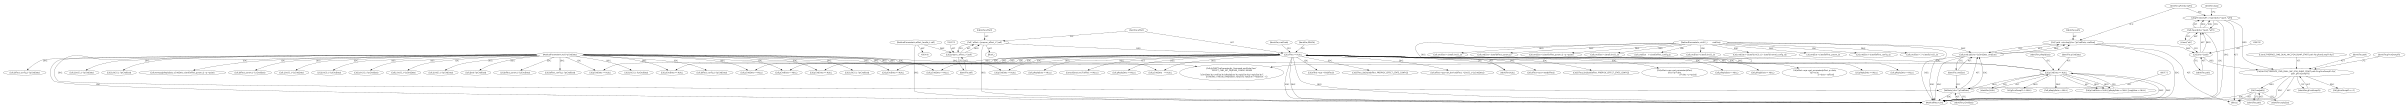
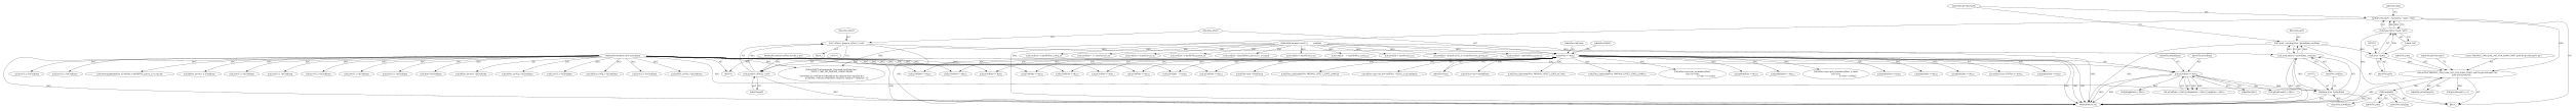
  digraph {
    fontname=Ubuntu
    node [fontname=Ubuntu]
    edge [fontname=Ubuntu]
    n1 [label="(Call,free(path))"]
    n2 [label="(MethodReturn,int)"]
    n3 [label="(Block,)"]
    n4 [label="(Identifier,path)"]
    n5 [label="(Identifier,replySize)"]
    n6 [label="(Call,ALOGV(\"PREPROC_CMD_DUAL_MIC_PCM_DUMP_START: path %s gPcmDumpFh %p\",\n                  path, gPcmDumpFh))"]
    n7 [label="(Identifier,gPcmDumpFh)"]
    n8 [label="(Call,gPcmDumpFh <= 0)"]
    n9 [label="(Call,(char *)path)"]
    n10 [label="(Call,fopen((char *)path, \"wb\"))"]
    n11 [label="(Identifier,path)"]
    n12 [label="(Call,gPcmDumpFh = fopen((char *)path, \"wb\"))"]
    n13 [label="(Literal,\"wb\")"]
    n14 [label="(Call,*path = strndup((char *)pCmdData, cmdSize))"]
    n15 [label="(Call,strndup((char *)pCmdData, cmdSize))"]
    n16 [label="(Identifier,cmdSize)"]
    n17 [label="(SetState,(char *)pCmdData)"]
    n18 [label="(Identifier,pCmdData)"]
    n19 [label="(Call,pCmdData == NULL)"]
    n20 [label="(Identifier,NULL)"]
    n21 [label="(Call,gPcmDumpFh != NULL)"]
    n22 [label="(Call,pReplyData == NULL)"]
    n23 [label="(Call,pCmdData == NULL|| pReplyData == NULL || replySize == NULL)"]
    n24 [label="(MethodParameterIn,void *pCmdData)"]
    n25 [label="(Call,(uint32_t *)pCmdData)"]
    n26 [label="(Call,(uint32_t *)pCmdData)"]
    n27 [label="(Call,memcpy(pReplyData, pCmdData, sizeof(effect_param_t) + p->psize))"]
    n28 [label="(Call,(effect_param_t *) pCmdData)"]
    n29 [label="(Call,(uint32_t *)pCmdData)"]
    n30 [label="(Call,(uint32_t *)pCmdData)"]
    n31 [label="(Call,pCmdData == NULL)"]
    n32 [label="(Call,(uint32_t *)pCmdData)"]
    n33 [label="(Call,(uint32_t *)pCmdData)"]
    n34 [label="(Call,pCmdData == NULL)"]
    n35 [label="(Call,pCmdData == NULL)"]
    n36 [label="(Call,pCmdData == NULL)"]
    n37 [label="(Call,pCmdData == NULL)"]
    n38 [label="(Call,pCmdData == NULL)"]
    n39 [label="(Call,(uint32_t *)pCmdData)"]
    n40 [label="(Call,(bool *)pCmdData)"]
    n41 [label="(Call,(effect_param_t *)pCmdData)"]
    n42 [label="(Call,(effect_config_t *)pCmdData)"]
    n43 [label="(Call,(uint32_t *)pCmdData)"]
    n44 [label="(Call,pCmdData == NULL)"]
    n45 [label="(Call,(effect_config_t *)pCmdData)"]
    n46 [label="(Call,ALOGE(\"PreProcessingFx_Command cmdCode Case: \"\n \"EFFECT_CMD_SET_FEATURE_CONFIG: ERROR\n\"\n \"pCmdData %p cmdSize %d pReplyData %p replySize %p *replySize %d\",\n                        pCmdData, cmdSize, pReplyData, replySize, replySize ? *replySize : -1))"]
    n47 [label="(Call,pCmdData    == NULL)"]
    n48 [label="(Call,(uint32_t *)pCmdData)"]
    n49 [label="(Call,(effect_config_t *)pCmdData)"]
    n50 [label="(Call,pCmdData == NULL)"]
    1000100
    n52 [label="(Call,effect == NULL)"]
    n53 [label="(Call,effect->ops->init(effect))"]
    n54 [label="(Call,Effect_SetState(effect, PREPROC_EFFECT_STATE_CONFIG))"]
    n55 [label="(Call,effect->ops->set_device(effect, *(uint32_t *)pCmdData))"]
    n56 [label="(Identifier,NULL)"]
    n57 [label="(Call,effect->ops->reset(effect))"]
+   n58 [label="(Call,Effect_SetState(effect, PREPROC_EFFECT_STATE_ACTIVE))"]
    n59 [label="(Call,Effect_SetState(effect, PREPROC_EFFECT_STATE_CONFIG))"]
    n60 [label="(Call,effect->ops->set_parameter(effect,\n (void *)p->data,\n                                                                p->data + p->psize))"]
    n61 [label="(Call,pReplyData == NULL)"]
    n62 [label="(Call,pReplyData == NULL)"]
    n63 [label="(Call,effect->ops->get_parameter(effect, p->data,\n &p->vsize,\n                                                       p->data + voffset))"]
    n64 [label="(Call,pReplyData == NULL)"]
    n65 [label="(Call,pReplyData == NULL)"]
    n66 [label="(Call,pReplyData == NULL)"]
    n67 [label="(ControlStructure,if (effect == NULL))"]
    n68 [label="(Call,pReplyData == NULL)"]
    n69 [label="(Call,* effect = (preproc_effect_t *) self)"]
    n70 [label="(Call,(preproc_effect_t *) self)"]
    n71 [label="(Block,)"]
    n72 [label="(Identifier,self)"]
    n73 [label="(MethodParameterIn,effect_handle_t  self)"]
    n74 [label="(MethodParameterIn,uint32_t            cmdSize)"]
    n75 [label="(Call,cmdSize != sizeof(uint32_t))"]
    n76 [label="(Call,cmdSize < sizeof(effect_param_t))"]
    n77 [label="(Call,cmdSize < (sizeof(effect_param_t) + p->psize))"]
    n78 [label="(Call,cmdSize != sizeof(uint32_t))"]
    n79 [label="(Call,cmdSize     != sizeof(effect_config_t))"]
    n80 [label="(Call,cmdSize != sizeof(uint32_t))"]
    n81 [label="(Call,cmdSize != (sizeof(uint32_t) + sizeof(channel_config_t)))"]
    n82 [label="(Call,cmdSize < sizeof(effect_param_t))"]
    n83 [label="(Call,cmdSize != sizeof(effect_config_t))"]
    n84 [label="(Call,cmdSize != 2 * sizeof(uint32_t))"]
    n85 [label="(Identifier,pReplyData)"]
    n86 [label="(Identifier,path)"]
    n87 [label="(Identifier,gPcmDumpFh)"]
    n88 [label="(Literal,\"PREPROC_CMD_DUAL_MIC_PCM_DUMP_START: path %s gPcmDumpFh %p\")"]
    n89 [label="(Identifier,data)"]
    n90 [label="(Identifier,cmdCode)"]
    n91 [label="(Identifier,pCmdData)"]
    n92 [label="(Identifier,effect)"]
    n93 [label="(Identifier,path)"]
    n94 [label="(Identifier,EINVAL)"]
    n95 [label="(Identifier,gPcmDumpFh)"]
    n96 [label="(Identifier,effect)"]
    1000782
    1000775
    1000112
    n1 -> n2 [label="DDG: "]
    n1 -> n3 [label="AST: "]
    n1 -> n4 [label="CFG: "]
    n1 -> n5 [label="CFG: "]
    n4 -> n1 [label="AST: "]
    n6 -> n1 [label="DDG: "]
    n6 -> n2 [label="DDG: "]
    n6 -> n3 [label="AST: "]
    n6 -> n7 [label="CFG: "]
    n6 -> n8 [label="DDG: "]
    n7 -> n6 [label="AST: "]
    n9 -> n6 [label="DDG: "]
    n9 -> n10 [label="AST: "]
    n9 -> n10 [label="DDG: "]
    n9 -> n11 [label="CFG: "]
    n10 -> n2 [label="DDG: "]
    n10 -> n12 [label="AST: "]
    n10 -> n12 [label="DDG: "]
    n10 -> n12 [label="DDG: "]
    n10 -> n13 [label="CFG: "]
    n11 -> n9 [label="AST: "]
    n12 -> n2 [label="DDG: "]
    n12 -> n3 [label="AST: "]
    n12 -> n6 [label="DDG: "]
    n12 -> n10 [label="CFG: "]
    n13 -> n9 [label="CFG: "]
    n13 -> n10 [label="AST: "]
    n14 -> n2 [label="DDG: "]
    n14 -> n3 [label="AST: "]
    n14 -> n9 [label="DDG: "]
    n14 -> n15 [label="CFG: "]
    n15 -> n2 [label="DDG: "]
    n15 -> n2 [label="DDG: "]
    n15 -> n14 [label="AST: "]
    n15 -> n14 [label="DDG: "]
    n15 -> n14 [label="DDG: "]
    n15 -> n16 [label="CFG: "]
    n16 -> n15 [label="AST: "]
    n16 -> n17 [label="CFG: "]
    n17 -> n2 [label="DDG: "]
    n17 -> n15 [label="AST: "]
    n17 -> n15 [label="DDG: "]
    n17 -> n18 [label="CFG: "]
    n18 -> n17 [label="AST: "]
    n19 -> n2 [label="DDG: "]
    n19 -> n2 [label="DDG: "]
    n19 -> n17 [label="DDG: "]
    n19 -> n20 [label="CFG: "]
    n19 -> n21 [label="DDG: "]
    n19 -> n22 [label="DDG: "]
    n19 -> n23 [label="AST: "]
    n19 -> n23 [label="DDG: "]
    n19 -> n23 [label="DDG: "]
    n20 -> n19 [label="AST: "]
    n23 -> n19 [label="CFG: "]
    n24 -> n2 [label="DDG: "]
    n24 -> n17 [label="DDG: "]
    n24 -> n19 [label="DDG: "]
    n24 -> n25 [label="DDG: "]
    n24 -> n26 [label="DDG: "]
    n24 -> n27 [label="DDG: "]
    n24 -> n28 [label="DDG: "]
    n24 -> n29 [label="DDG: "]
    n24 -> n30 [label="DDG: "]
    n24 -> n31 [label="DDG: "]
    n24 -> n32 [label="DDG: "]
    n24 -> n33 [label="DDG: "]
    n24 -> n34 [label="DDG: "]
    n24 -> n35 [label="DDG: "]
    n24 -> n36 [label="DDG: "]
    n24 -> n37 [label="DDG: "]
    n24 -> n38 [label="DDG: "]
    n24 -> n39 [label="DDG: "]
    n24 -> n40 [label="DDG: "]
    n24 -> n41 [label="DDG: "]
    n24 -> n42 [label="DDG: "]
    n24 -> n43 [label="DDG: "]
    n24 -> n44 [label="DDG: "]
    n24 -> n45 [label="DDG: "]
    n24 -> n46 [label="DDG: "]
    n24 -> n47 [label="DDG: "]
    n24 -> n48 [label="DDG: "]
    n24 -> n49 [label="DDG: "]
    n24 -> n50 [label="DDG: "]
+   n24 -> 1000100 [label="AST: "]
    n52 -> n2 [label="DDG: "]
    n52 -> n2 [label="DDG: "]
    n52 -> n2 [label="DDG: "]
    n52 -> n19 [label="DDG: "]
    n52 -> n31 [label="DDG: "]
    n52 -> n34 [label="DDG: "]
    n52 -> n35 [label="DDG: "]
    n52 -> n36 [label="DDG: "]
    n52 -> n37 [label="DDG: "]
    n52 -> n38 [label="DDG: "]
    n52 -> n44 [label="DDG: "]
    n52 -> n47 [label="DDG: "]
    n52 -> n50 [label="DDG: "]
    n52 -> n53 [label="DDG: "]
    n52 -> n54 [label="DDG: "]
    n52 -> n55 [label="DDG: "]
    n52 -> n56 [label="CFG: "]
    n52 -> n57 [label="DDG: "]
+   n52 -> n58 [label="DDG: "]
    n52 -> n59 [label="DDG: "]
    n52 -> n60 [label="DDG: "]
    n52 -> n61 [label="DDG: "]
    n52 -> n62 [label="DDG: "]
    n52 -> n63 [label="DDG: "]
    n52 -> n64 [label="DDG: "]
    n52 -> n65 [label="DDG: "]
    n52 -> n66 [label="DDG: "]
    n52 -> n67 [label="AST: "]
    n52 -> n68 [label="DDG: "]
    n56 -> n52 [label="AST: "]
    n69 -> n2 [label="DDG: "]
    n69 -> n52 [label="DDG: "]
    n69 -> n70 [label="CFG: "]
    n69 -> n71 [label="AST: "]
+   n70 -> n2 [label="DDG: "]
    n70 -> n69 [label="AST: "]
    n70 -> n69 [label="DDG: "]
    n70 -> n72 [label="CFG: "]
    n72 -> n70 [label="AST: "]
    n73 -> n2 [label="DDG: "]
    n73 -> 1000100 [label="AST: "]
    n73 -> n70 [label="DDG: "]
    n74 -> n2 [label="DDG: "]
    n74 -> n15 [label="DDG: "]
    n74 -> n46 [label="DDG: "]
    n74 -> n75 [label="DDG: "]
    n74 -> n76 [label="DDG: "]
    n74 -> n77 [label="DDG: "]
    n74 -> n78 [label="DDG: "]
    n74 -> n79 [label="DDG: "]
    n74 -> n80 [label="DDG: "]
    n74 -> n81 [label="DDG: "]
    n74 -> n82 [label="DDG: "]
    n74 -> n83 [label="DDG: "]
    n74 -> n84 [label="DDG: "]
    n85 -> n19 [label="CFG: "]
    n86 -> n14 [label="AST: "]
    n87 -> n12 [label="AST: "]
    n87 -> n14 [label="CFG: "]
    n88 -> n6 [label="AST: "]
    n89 -> n12 [label="CFG: "]
    n90 -> n52 [label="CFG: "]
    n91 -> n19 [label="AST: "]
    n92 -> n69 [label="AST: "]
    n93 -> n6 [label="AST: "]
    n94 -> n52 [label="CFG: "]
    n95 -> n6 [label="CFG: "]
    n96 -> n52 [label="AST: "]
    n96 -> n69 [label="CFG: "]
    1000782 -> n9 [label="AST: "]
    1000775 -> n17 [label="AST: "]
    1000112 -> n70 [label="AST: "]
  }
